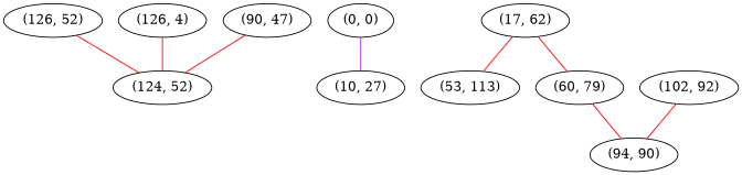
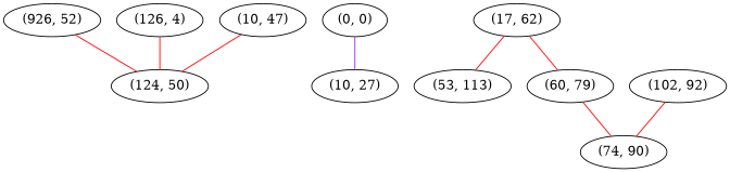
  graph {
    edge [color=red weight=1]
-   "(126, 52)"
-   "(124, 52)"
+   "(126, 52)" [label="(926, 52)"]
+   "(124, 52)" [label="(124, 50)"]
    "(0, 0)"
    "(10, 27)"
    n5 [label="(17, 62)"]
    n6 [label="(53, 113)"]
    "(60, 79)"
-   "(74, 90)" [label="(94, 90)"]
+   "(74, 90)"
    "(102, 92)"
    n10 [label="(126, 4)"]
-   "(10, 47)" [label="(90, 47)"]
+   "(10, 47)"
    "(126, 52)" -- "(124, 52)"
    "(0, 0)" -- "(10, 27)" [color=purple weight=4]
    n5 -- n6
    n5 -- "(60, 79)"
    "(60, 79)" -- "(74, 90)"
    "(102, 92)" -- "(74, 90)"
    n10 -- "(124, 52)"
    "(10, 47)" -- "(124, 52)"
  }
